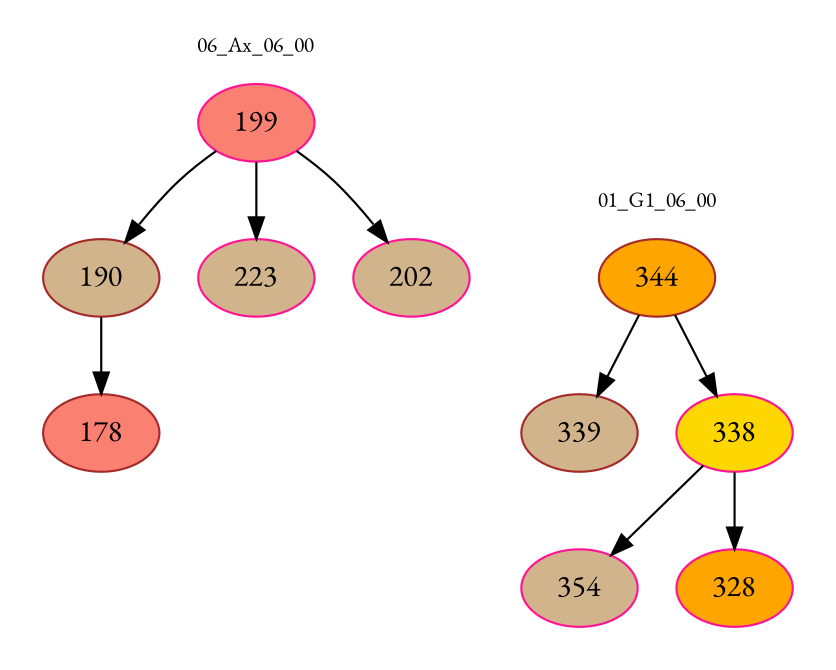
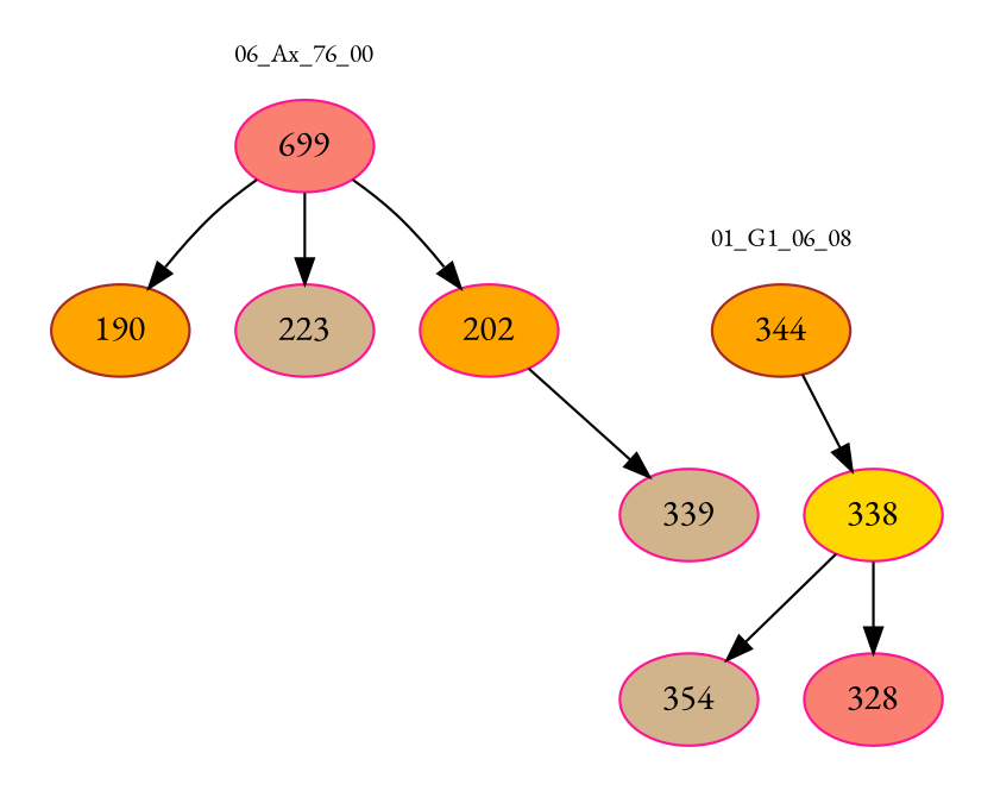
  digraph {
    fontname="EB Garamond"
    node [color=deeppink fillcolor=tan fontname="EB Garamond" style=filled]
    edge [color=black fontname="EB Garamond"]
-   n1 [fillcolor=salmon label=199]
-   n2 [color=brown label=190]
+   n1 [fillcolor=salmon label=699]
+   n2 [color=brown fillcolor=orange label=190]
    n3 [label=223]
-   n4 [label=202]
-   n5 [color=brown fillcolor=salmon label=178]
+   n4 [fillcolor=orange label=202]
    n6 [fillcolor=gold label=338]
    n7 [color=brown fillcolor=orange label=344]
    n8 [label=354]
-   n9 [fillcolor=orange label=328]
-   n10 [color=brown label=339]
+   n9 [fillcolor=salmon label=328]
+   n10 [label=339]
    subgraph cluster_1 {
      color=white
      fontsize=10
-     label="06_Ax_06_00"
+     label="06_Ax_76_00"
      n1
      n2
      n3
      n4
-     n5
    }
    subgraph cluster_2 {
      color=white
      fontsize=10
-     label="01_G1_06_00"
+     label="01_G1_06_08"
      n6
      n7
      n8
      n9
      n10
    }
    n1 -> n2
    n1 -> n3
    n1 -> n4
-   n2 -> n5
    n6 -> n8
    n6 -> n9
    n7 -> n6
-   n7 -> n10
+   n4 -> n10
  }
